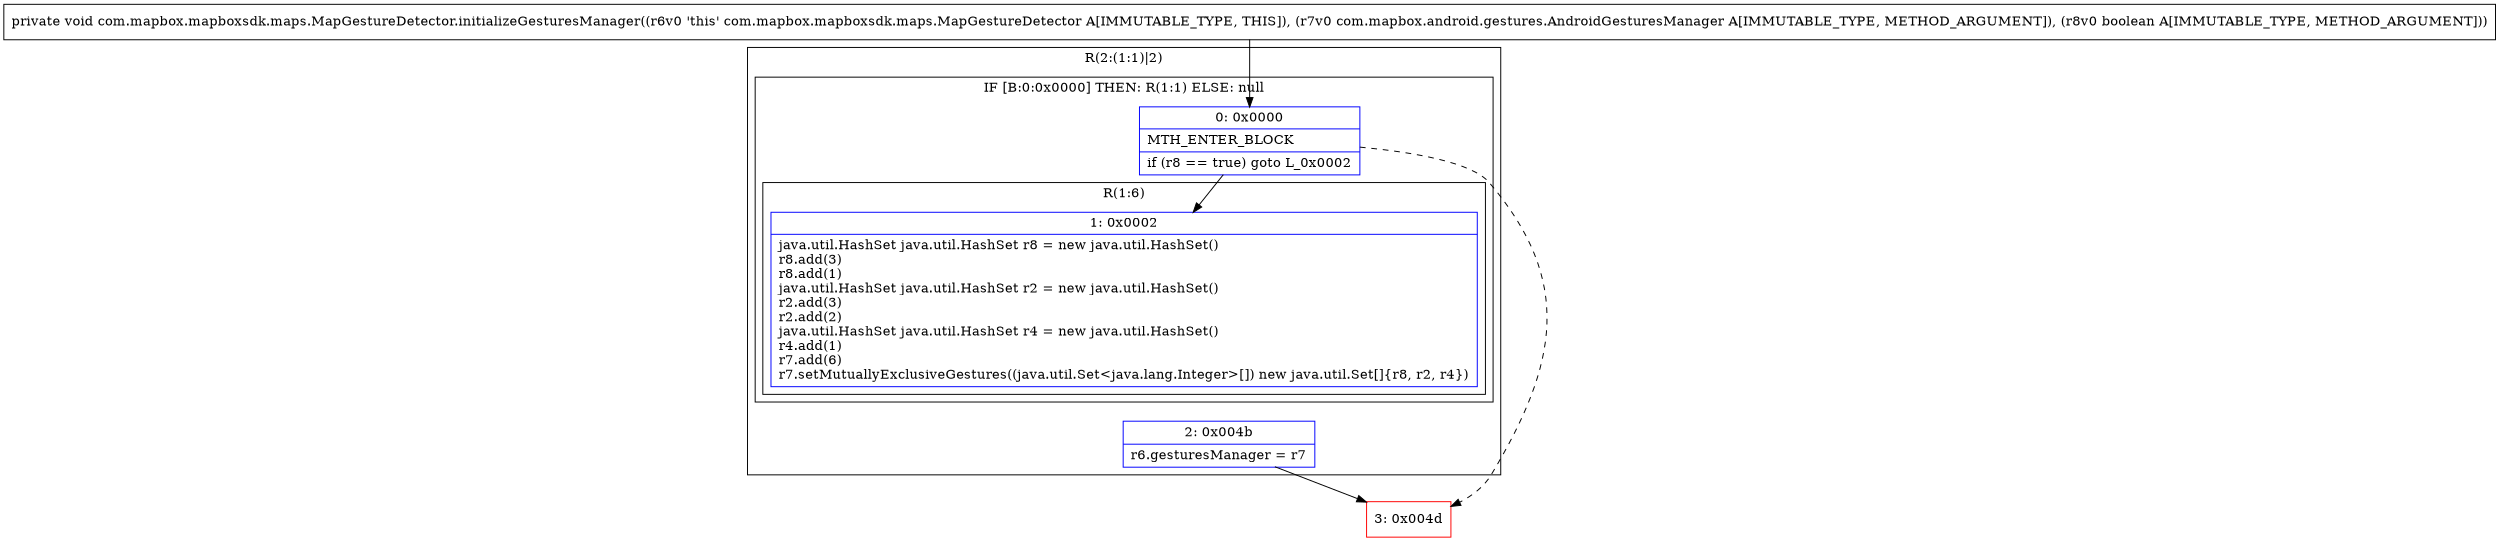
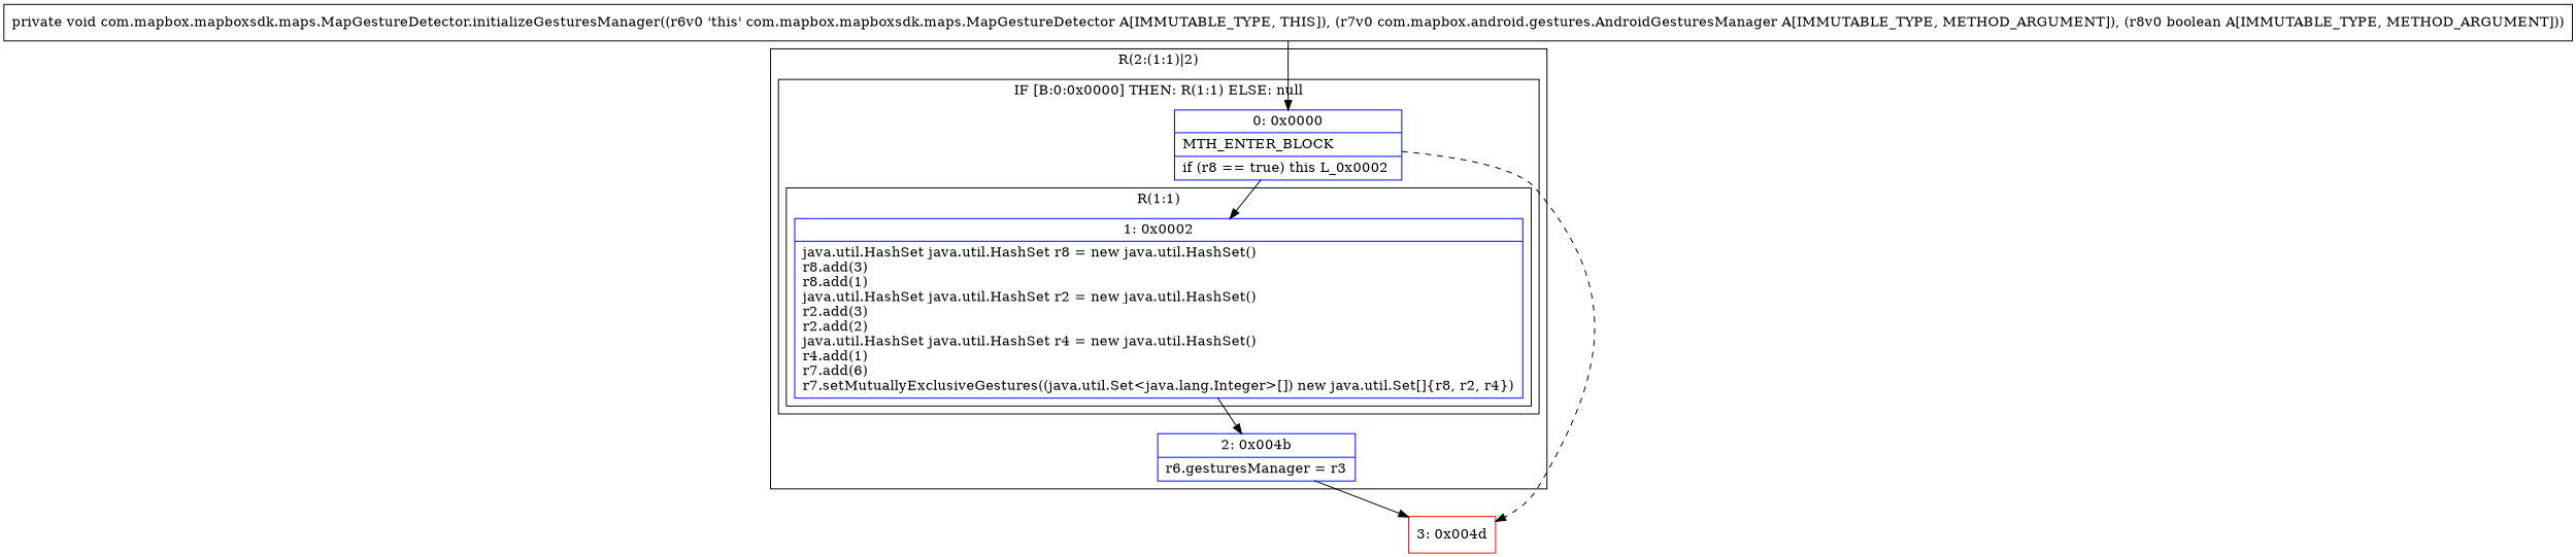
  digraph {
    node [color=blue shape=record]
    n1 [label="{1\:\ 0x0002|java.util.HashSet java.util.HashSet r8 = new java.util.HashSet()\lr8.add(3)\lr8.add(1)\ljava.util.HashSet java.util.HashSet r2 = new java.util.HashSet()\lr2.add(3)\lr2.add(2)\ljava.util.HashSet java.util.HashSet r4 = new java.util.HashSet()\lr4.add(1)\lr7.add(6)\lr7.setMutuallyExclusiveGestures((java.util.Set\<java.lang.Integer\>[]) new java.util.Set[]\{r8, r2, r4\})\l}"]
-   n2 [label="{0\:\ 0x0000|MTH_ENTER_BLOCK\l|if (r8 == true) goto L_0x0002\l}"]
-   n3 [label="{2\:\ 0x004b|r6.gesturesManager = r7\l}"]
+   n2 [label="{0\:\ 0x0000|MTH_ENTER_BLOCK\l|if (r8 == true) this L_0x0002\l}"]
+   n3 [label="{2\:\ 0x004b|r6.gesturesManager = r3\l}"]
    n4 [color=red label="{3\:\ 0x004d}"]
    n5 [label="{private void com.mapbox.mapboxsdk.maps.MapGestureDetector.initializeGesturesManager((r6v0 'this' com.mapbox.mapboxsdk.maps.MapGestureDetector A[IMMUTABLE_TYPE, THIS]), (r7v0 com.mapbox.android.gestures.AndroidGesturesManager A[IMMUTABLE_TYPE, METHOD_ARGUMENT]), (r8v0 boolean A[IMMUTABLE_TYPE, METHOD_ARGUMENT])) }" color=""]
    subgraph cluster_1 {
      label="R(2:(1:1)|2)"
      n3
      subgraph cluster_2 {
        label="IF [B:0:0x0000] THEN: R(1:1) ELSE: null"
        n2
        subgraph cluster_3 {
-         label="R(1:6)"
+         label="R(1:1)"
          n1
        }
      }
    }
+   n1 -> n3
    n2 -> n1
    n2 -> n4 [style=dashed]
    n3 -> n4
    n5 -> n2
  }
